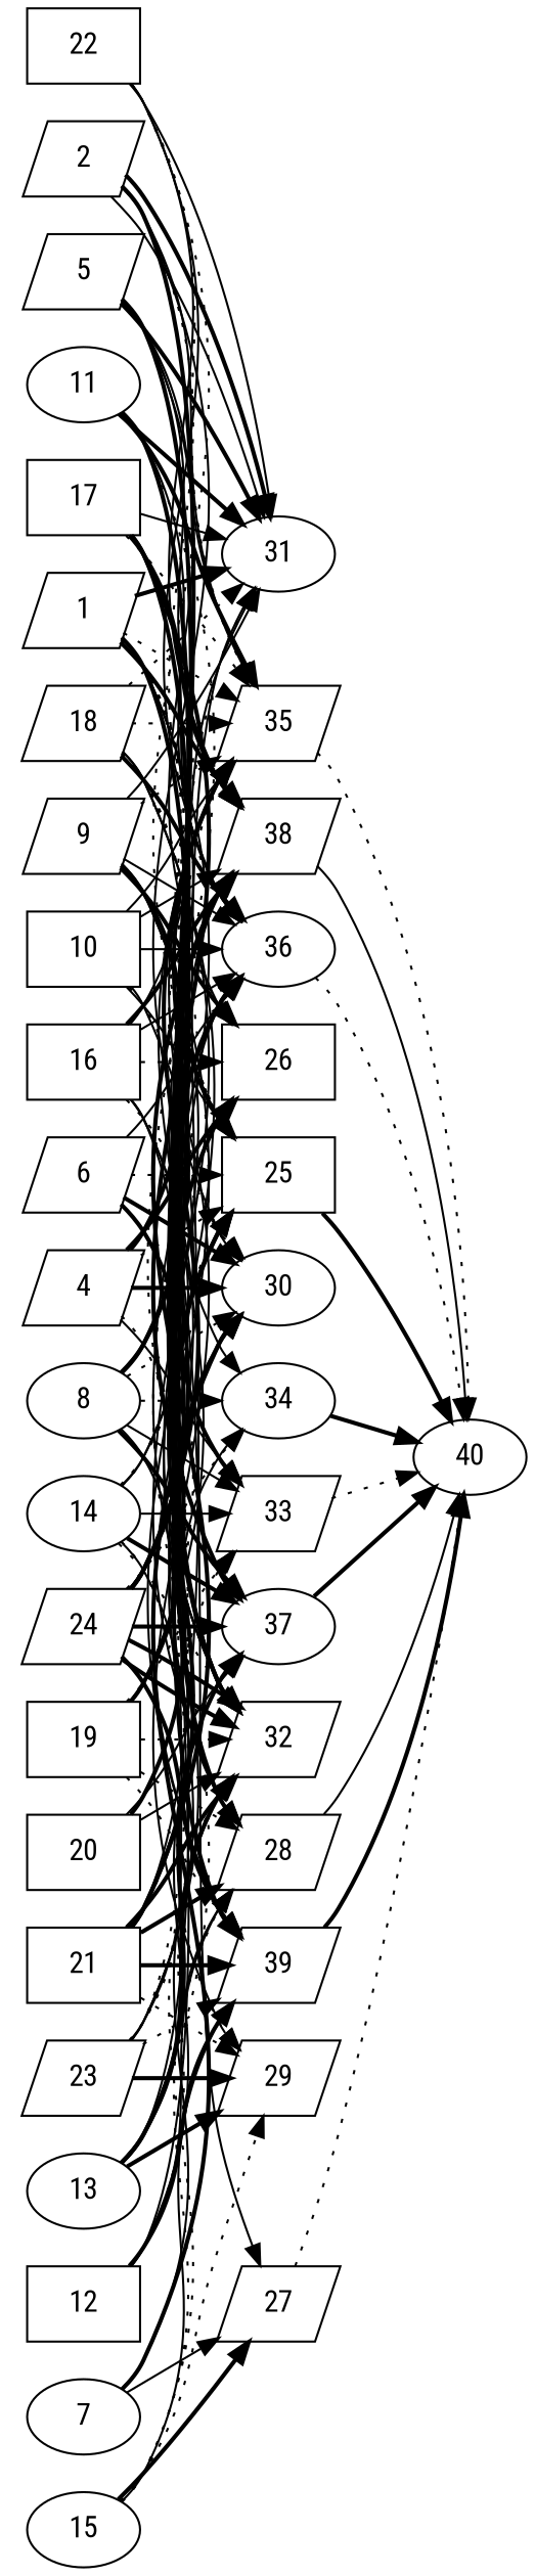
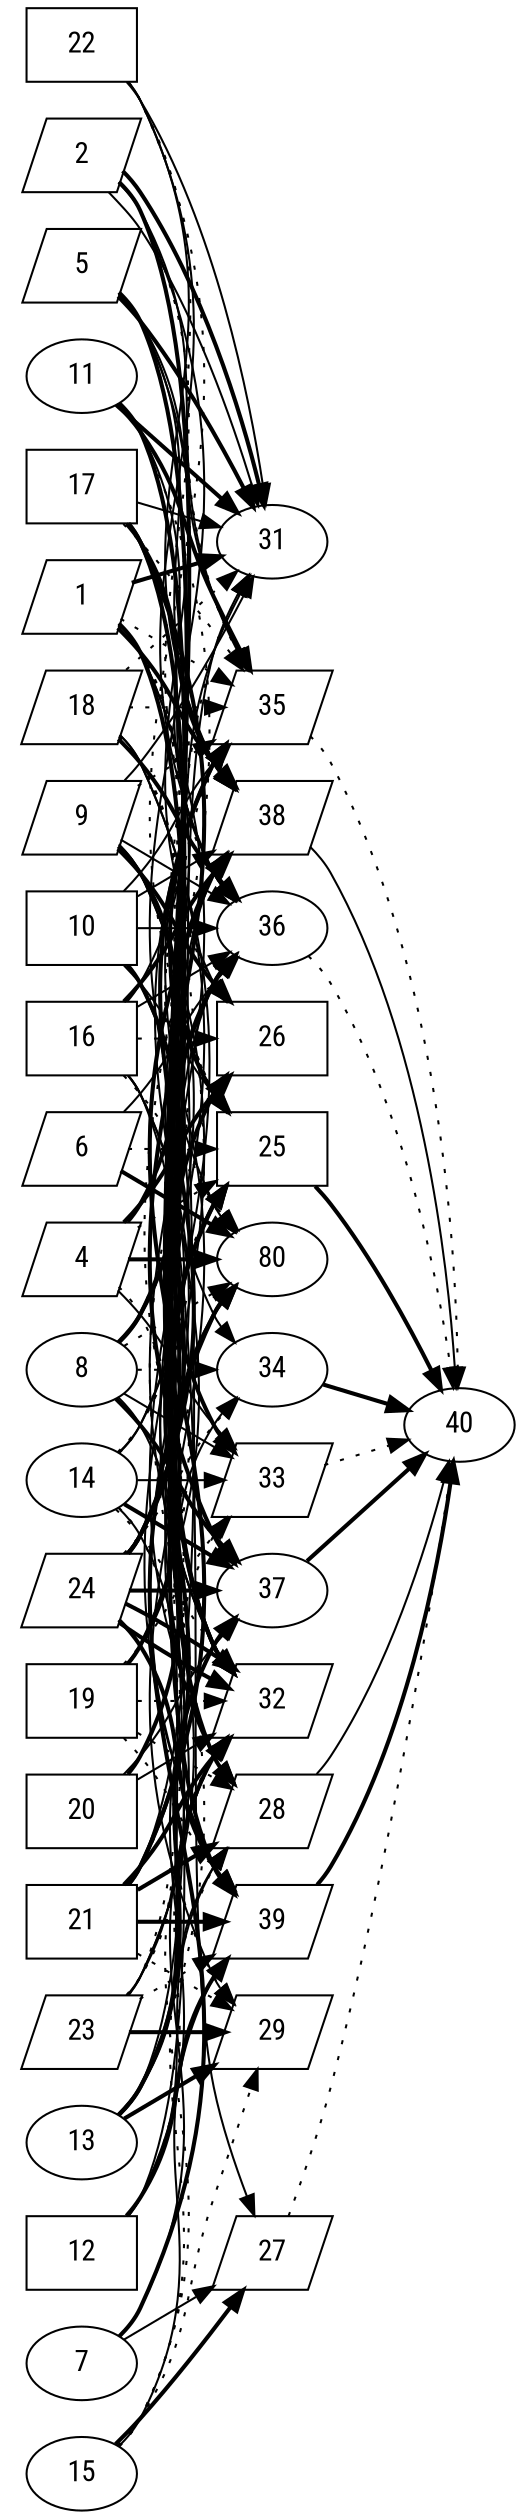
  digraph {
    fontname="Roboto Condensed"
    rankdir=LR
    node [alpha=0.14 fontname="Roboto Condensed" shape=parallelogram]
    edge [fontname="Roboto Condensed" style=solid]
    1 [alpha=0.19 expect_size=8392635176119454138368]
    25 [expect_size=99615937050855792 shape=box]
    26 [alpha=0.20 expect_size=3883040448259951689728 shape=box]
    31 [expect_size=12370349119395786 shape=ellipse]
    32 [alpha=0.09 expect_size=782726519995273088]
    34 [expect_size=122866290219561200 shape=ellipse]
    35 [alpha=0.05 expect_size=2378519319610170277888]
    36 [alpha=0.10 expect_size=53727958233632560 shape=ellipse]
    38 [alpha=0.01 expect_size=8434998369830601490432]
    39 [alpha=0.05 expect_size=5383704430543964160]
    40 [alpha=0.20 expect_size=5503377207569210671104 shape=ellipse]
    2 [expect_size=676382986239859584]
-   30 [alpha=0.07 expect_size=31053316608629144 shape=ellipse]
+   30 [alpha=0.07 expect_size=31053316608629144 shape=ellipse label=80]
    29 [alpha=0.13 expect_size=287433883056603136000]
    4 [alpha=0.16 expect_size=7385837635329454]
    28 [alpha=0.16 expect_size=7850431243654204416]
    33 [alpha=0.18 expect_size=1655754770515117473792]
    5 [alpha=0.02 expect_size=5585510542796832]
    6 [alpha=0.10 expect_size=6165345745621888000]
    7 [alpha=0.09 expect_size=7311852132685674708992 shape=ellipse]
    27 [alpha=0.04 expect_size=1424423912252865280]
    8 [alpha=0.00 expect_size=1195526315835458304 shape=ellipse]
    37 [alpha=0.19 expect_size=346206691077394688 shape=ellipse]
    9 [alpha=0.04 expect_size=42263045891611872]
    10 [alpha=0.13 expect_size=460735909296156442624 shape=box]
    11 [alpha=0.04 expect_size=3558786177041453568 shape=ellipse]
    12 [alpha=0.06 expect_size=22366949348703916 shape=box]
    13 [alpha=0.04 expect_size=22199866905273396 shape=ellipse]
    14 [alpha=0.11 expect_size=11858779854140178694144 shape=ellipse]
    15 [expect_size=2191198534420861550592 shape=ellipse]
    16 [alpha=0.02 expect_size=1235628008575466471424 shape=box]
    17 [alpha=0.07 expect_size=13698570262434888 shape=box]
    18 [alpha=0.12 expect_size=7223115556851441205248]
    19 [alpha=0.15 expect_size=3564142388699399168 shape=box]
    20 [alpha=0.17 expect_size=63314015280205008 shape=box]
    21 [alpha=0.17 expect_size=135944546974606160 shape=box]
    22 [alpha=0.18 expect_size=68626310707609088 shape=box]
    23 [alpha=0.16 expect_size=3238697266709495021568]
    24 [alpha=0.11 expect_size=1134103002909607552]
    1 -> 25 [style=dotted]
    1 -> 26 [style=dotted]
    1 -> 31 [style=bold]
    1 -> 32
    1 -> 34
    1 -> 35 [style=dotted]
    1 -> 36 [style=dotted]
    1 -> 38 [style=bold]
    1 -> 39 [style=bold]
    25 -> 40 [style=bold]
    34 -> 40 [style=bold]
    35 -> 40 [style=dotted]
    36 -> 40 [style=dotted]
    38 -> 40
    39 -> 40 [style=bold]
    2 -> 31
    2 -> 31 [style=bold]
    2 -> 32 [style=bold]
    2 -> 35
    2 -> 36 [style=dotted]
    2 -> 30
    4 -> 25 [style=dotted]
    4 -> 26 [style=bold]
    4 -> 38 [style=bold]
    4 -> 30 [style=bold]
    4 -> 28 [style=dotted]
    4 -> 33
    28 -> 40
    33 -> 40 [style=dotted]
    5 -> 26
    5 -> 31 [style=bold]
    5 -> 32 [style=bold]
    5 -> 35
    5 -> 38
    6 -> 25 [style=dotted]
    6 -> 36
    6 -> 30 [style=bold]
    7 -> 32
    7 -> 30 [style=bold]
    7 -> 27
    27 -> 40 [style=dotted]
    8 -> 34 [style=dotted]
    8 -> 35 [style=bold]
    8 -> 36 [style=bold]
    8 -> 30 [style=dotted]
    8 -> 28
    8 -> 33
    8 -> 37 [style=bold]
    37 -> 40 [style=bold]
    9 -> 25 [style=bold]
    9 -> 26 [style=bold]
    9 -> 31
    9 -> 32
    9 -> 35 [style=dotted]
    9 -> 36
    9 -> 39
    9 -> 37 [style=dotted]
    10 -> 25
    10 -> 35
    10 -> 36
    10 -> 38
    10 -> 30 [style=dotted]
    10 -> 29
-   6 -> 33 [style=bold]
+   10 -> 33 [style=bold]
    11 -> 31 [style=bold]
    11 -> 32 [style=bold]
    11 -> 35 [style=bold]
    11 -> 36
    11 -> 37 [style=dotted]
    12 -> 32 [style=dotted]
    12 -> 36
    12 -> 39 [style=bold]
    12 -> 28
    12 -> 37
    13 -> 26 [style=dotted]
    13 -> 32 [style=bold]
    13 -> 38
    13 -> 29 [style=bold]
    13 -> 28
    13 -> 37 [style=bold]
    14 -> 25 [style=dotted]
    14 -> 31 [style=dotted]
    14 -> 32 [style=dotted]
    14 -> 35
    14 -> 36
    14 -> 39
    14 -> 29 [style=dotted]
    14 -> 33
    14 -> 37 [style=bold]
    15 -> 32 [style=dotted]
    15 -> 39
    15 -> 29 [style=dotted]
    15 -> 28 [style=dotted]
    15 -> 27 [style=bold]
    16 -> 26 [style=dotted]
    16 -> 31
    16 -> 32
    16 -> 36
    16 -> 38 [style=bold]
    16 -> 30 [style=dotted]
    16 -> 28
    16 -> 27
    17 -> 25 [style=dotted]
    17 -> 31
    17 -> 35 [style=dotted]
    17 -> 36
    17 -> 38 [style=bold]
    17 -> 30 [style=dotted]
    17 -> 28 [style=bold]
    17 -> 37 [style=bold]
    18 -> 25 [style=dotted]
    18 -> 26 [style=dotted]
    18 -> 31 [style=dotted]
    18 -> 35 [style=dotted]
    18 -> 36 [style=bold]
    18 -> 39
    18 -> 30 [style=dotted]
    18 -> 28
    19 -> 25 [style=bold]
    19 -> 32 [style=dotted]
    19 -> 34
    19 -> 35
    19 -> 36 [style=dotted]
    19 -> 39 [style=dotted]
    19 -> 28 [style=dotted]
    19 -> 33 [style=dotted]
    20 -> 25 [style=dotted]
    20 -> 32
    20 -> 30 [style=bold]
    20 -> 37
    21 -> 25 [style=bold]
    21 -> 31
    21 -> 32 [style=bold]
    21 -> 38 [style=bold]
    21 -> 39 [style=bold]
    21 -> 29 [style=dotted]
    21 -> 28 [style=bold]
    21 -> 33 [style=dotted]
    22 -> 25 [style=dotted]
    22 -> 31
    22 -> 35 [style=dotted]
    22 -> 36
    22 -> 38
    23 -> 25
    23 -> 32 [style=dotted]
    23 -> 35 [style=dotted]
    23 -> 39 [style=dotted]
    23 -> 30
    23 -> 29 [style=bold]
    23 -> 37
    24 -> 26 [style=bold]
    24 -> 32 [style=bold]
    24 -> 32 [style=bold]
    24 -> 34 [style=dotted]
    24 -> 35 [style=bold]
    24 -> 36 [style=bold]
    24 -> 39 [style=bold]
    24 -> 30
    24 -> 37 [style=bold]
  }
